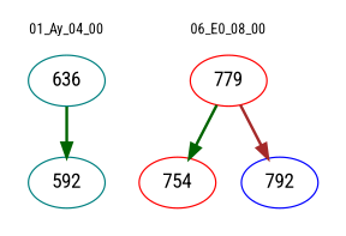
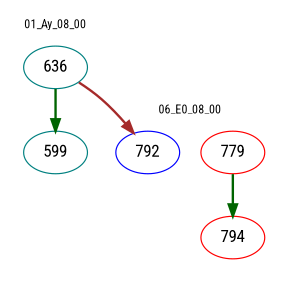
  digraph {
    fontname="Roboto Condensed"
    node [color=teal fontname="Roboto Condensed"]
    edge [color=darkgreen fontname="Roboto Condensed" style=bold]
    n1 [label=636]
-   n2 [label=592]
+   n2 [label=599]
    n3 [color=red label=779]
-   n4 [color=red label=754]
+   n4 [color=red label=794]
    n5 [color=blue label=792]
    subgraph cluster_1 {
      color=white
      fontsize=10
-     label="01_Ay_04_00"
+     label="01_Ay_08_00"
      n1
      n2
    }
    subgraph cluster_2 {
      color=white
      fontsize=10
      label="06_E0_08_00"
      n3
      n4
      n5
    }
    n1 -> n2
    n3 -> n4
-   n3 -> n5 [color=brown]
+   n1 -> n5 [color=brown]
  }
